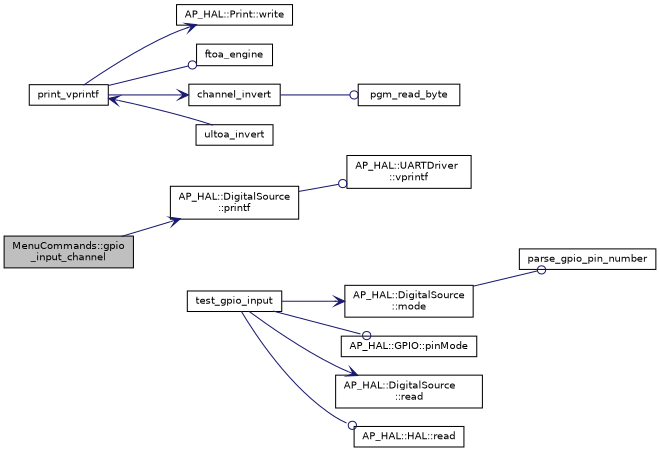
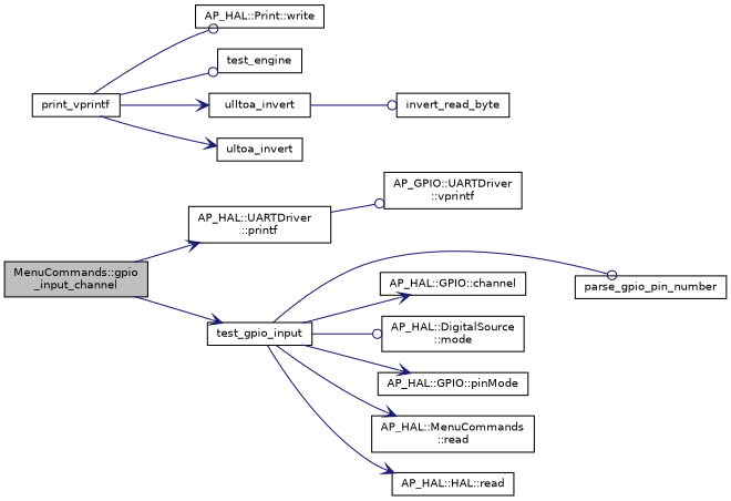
  digraph {
    rankdir=LR
    node [color=black fillcolor=white fontname=Helvetica fontsize=10 shape=record style=filled]
    edge [arrowhead=vee color=midnightblue fontname=Helvetica fontsize=10 labelfontname=Helvetica labelfontsize=10 style=solid]
    n1 [fillcolor=grey75 fontcolor=black height=0.2 label="MenuCommands::gpio\l_input_channel" width=0.4]
-   n2 [height=0.2 label="AP_HAL::DigitalSource\l::printf" width=0.4]
+   n2 [height=0.2 label="AP_HAL::UARTDriver\l::printf" width=0.4]
    n3 [height=0.2 label=test_gpio_input width=0.4]
-   n4 [height=0.2 label="AP_HAL::UARTDriver\l::vprintf" width=0.4]
+   n4 [height=0.2 label="AP_GPIO::UARTDriver\l::vprintf" width=0.4]
    n5 [height=0.2 label=parse_gpio_pin_number width=0.4]
+   n6 [height=0.2 label="AP_HAL::GPIO::channel" width=0.4]
    n7 [height=0.2 label="AP_HAL::DigitalSource\l::mode" width=0.4]
    n8 [height=0.2 label="AP_HAL::GPIO::pinMode" width=0.4]
-   n9 [height=0.2 label="AP_HAL::DigitalSource\l::read" width=0.4]
+   n9 [height=0.2 label="AP_HAL::MenuCommands\l::read" width=0.4]
    n10 [height=0.2 label="AP_HAL::HAL::read" width=0.4]
    n11 [height=0.2 label=print_vprintf width=0.4]
    n12 [height=0.2 label="AP_HAL::Print::write" width=0.4]
-   n13 [height=0.2 label=ftoa_engine width=0.4]
-   n14 [height=0.2 label=channel_invert width=0.4]
+   n13 [height=0.2 label=test_engine width=0.4]
+   n14 [height=0.2 label=ulltoa_invert width=0.4]
    n15 [height=0.2 label=ultoa_invert width=0.4]
-   n16 [height=0.2 label=pgm_read_byte width=0.4]
+   n16 [height=0.2 label=invert_read_byte width=0.4]
    n1 -> n2
+   n1 -> n3
    n2 -> n4 [arrowhead=odot]
-   n7 -> n5 [arrowhead=odot]
-   n3 -> n7
-   n3 -> n8 [arrowhead=odot]
+   n3 -> n5 [arrowhead=odot]
+   n3 -> n6
+   n3 -> n7 [arrowhead=odot]
+   n3 -> n8
    n3 -> n9
-   n3 -> n10 [arrowhead=odot]
-   n11 -> n12
+   n3 -> n10
+   n11 -> n12 [arrowhead=odot]
    n11 -> n13 [arrowhead=odot]
    n11 -> n14
-   n15 -> n11
+   n11 -> n15
    n14 -> n16 [arrowhead=odot]
  }
